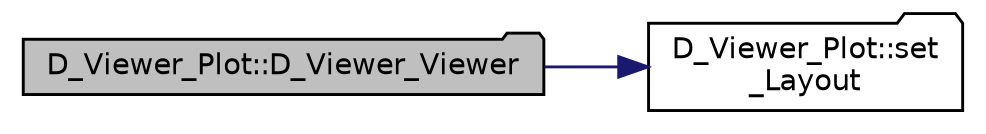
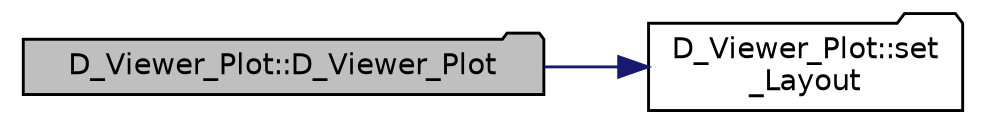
  digraph {
    rankdir=LR
    node [color=black fontname=Helvetica fontsize=10 shape=folder style=filled]
-   n1 [fillcolor=grey75 fontcolor=black height=0.2 label="D_Viewer_Plot::D_Viewer_Viewer" width=0.4]
+   n1 [fillcolor=grey75 fontcolor=black height=0.2 label="D_Viewer_Plot::D_Viewer_Plot" width=0.4]
    n2 [fillcolor=white height=0.2 label="D_Viewer_Plot::set\l_Layout" width=0.4]
    n1 -> n2 [color=midnightblue fontname=Helvetica fontsize=10 labelfontname=Helvetica labelfontsize=10 style=solid]
  }
